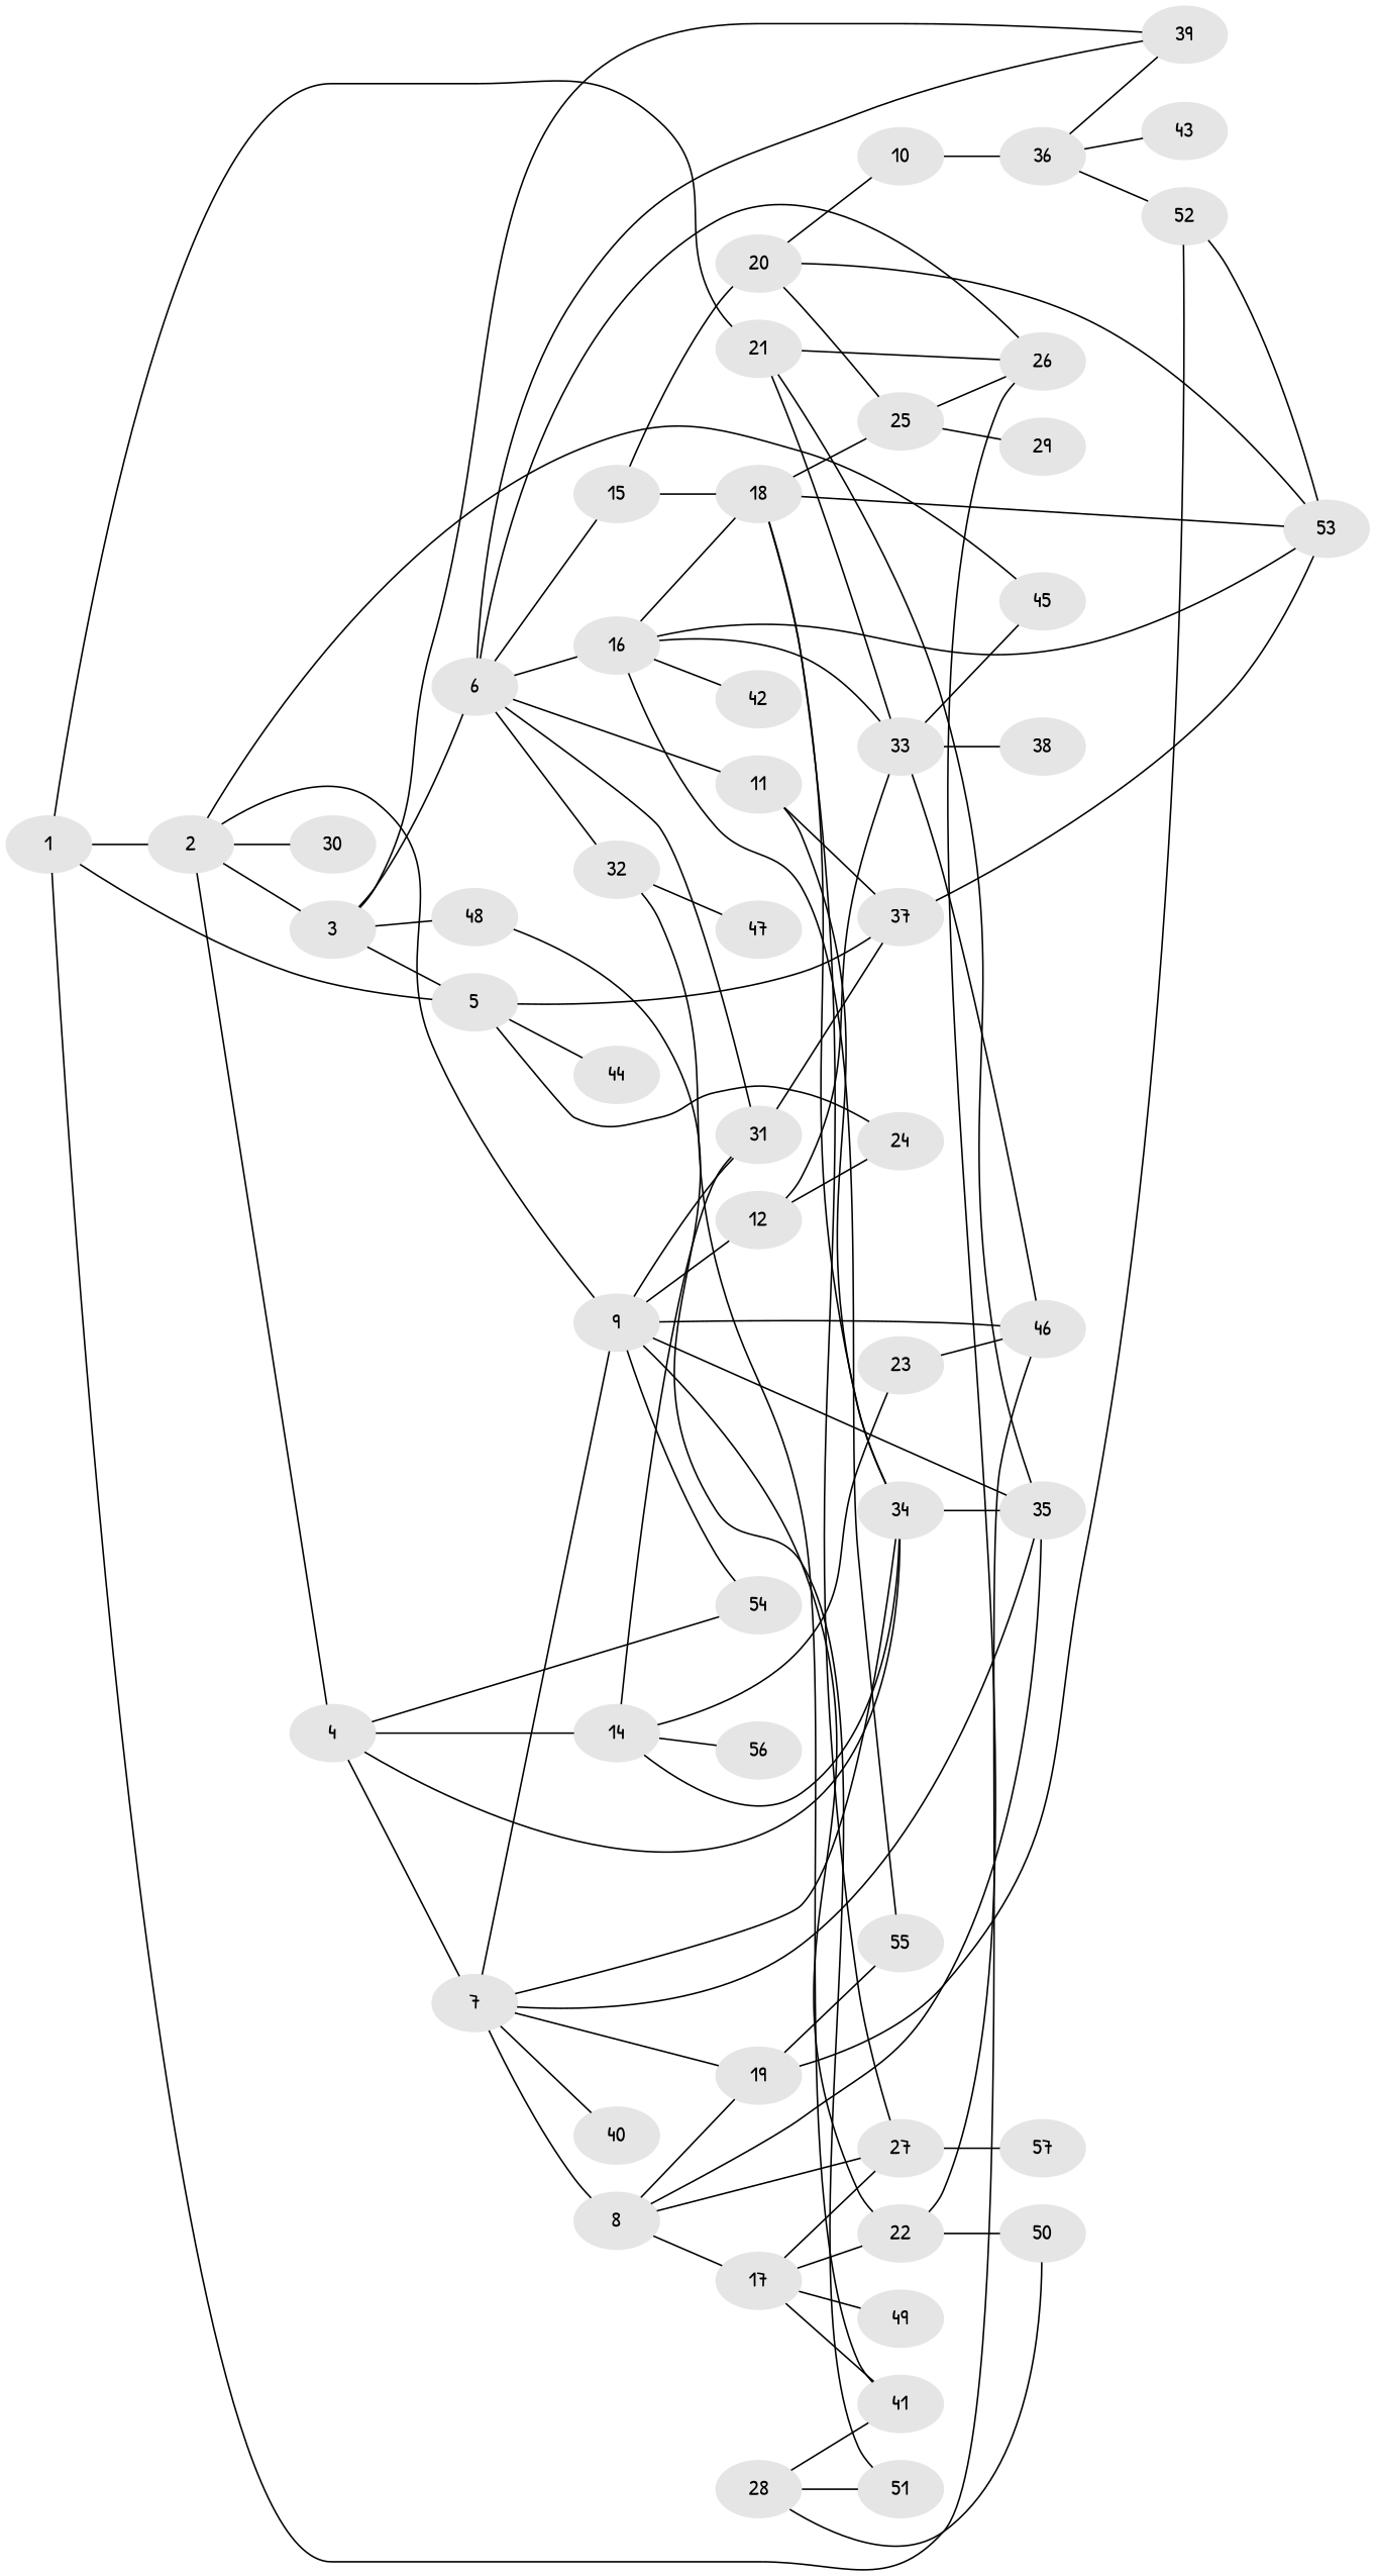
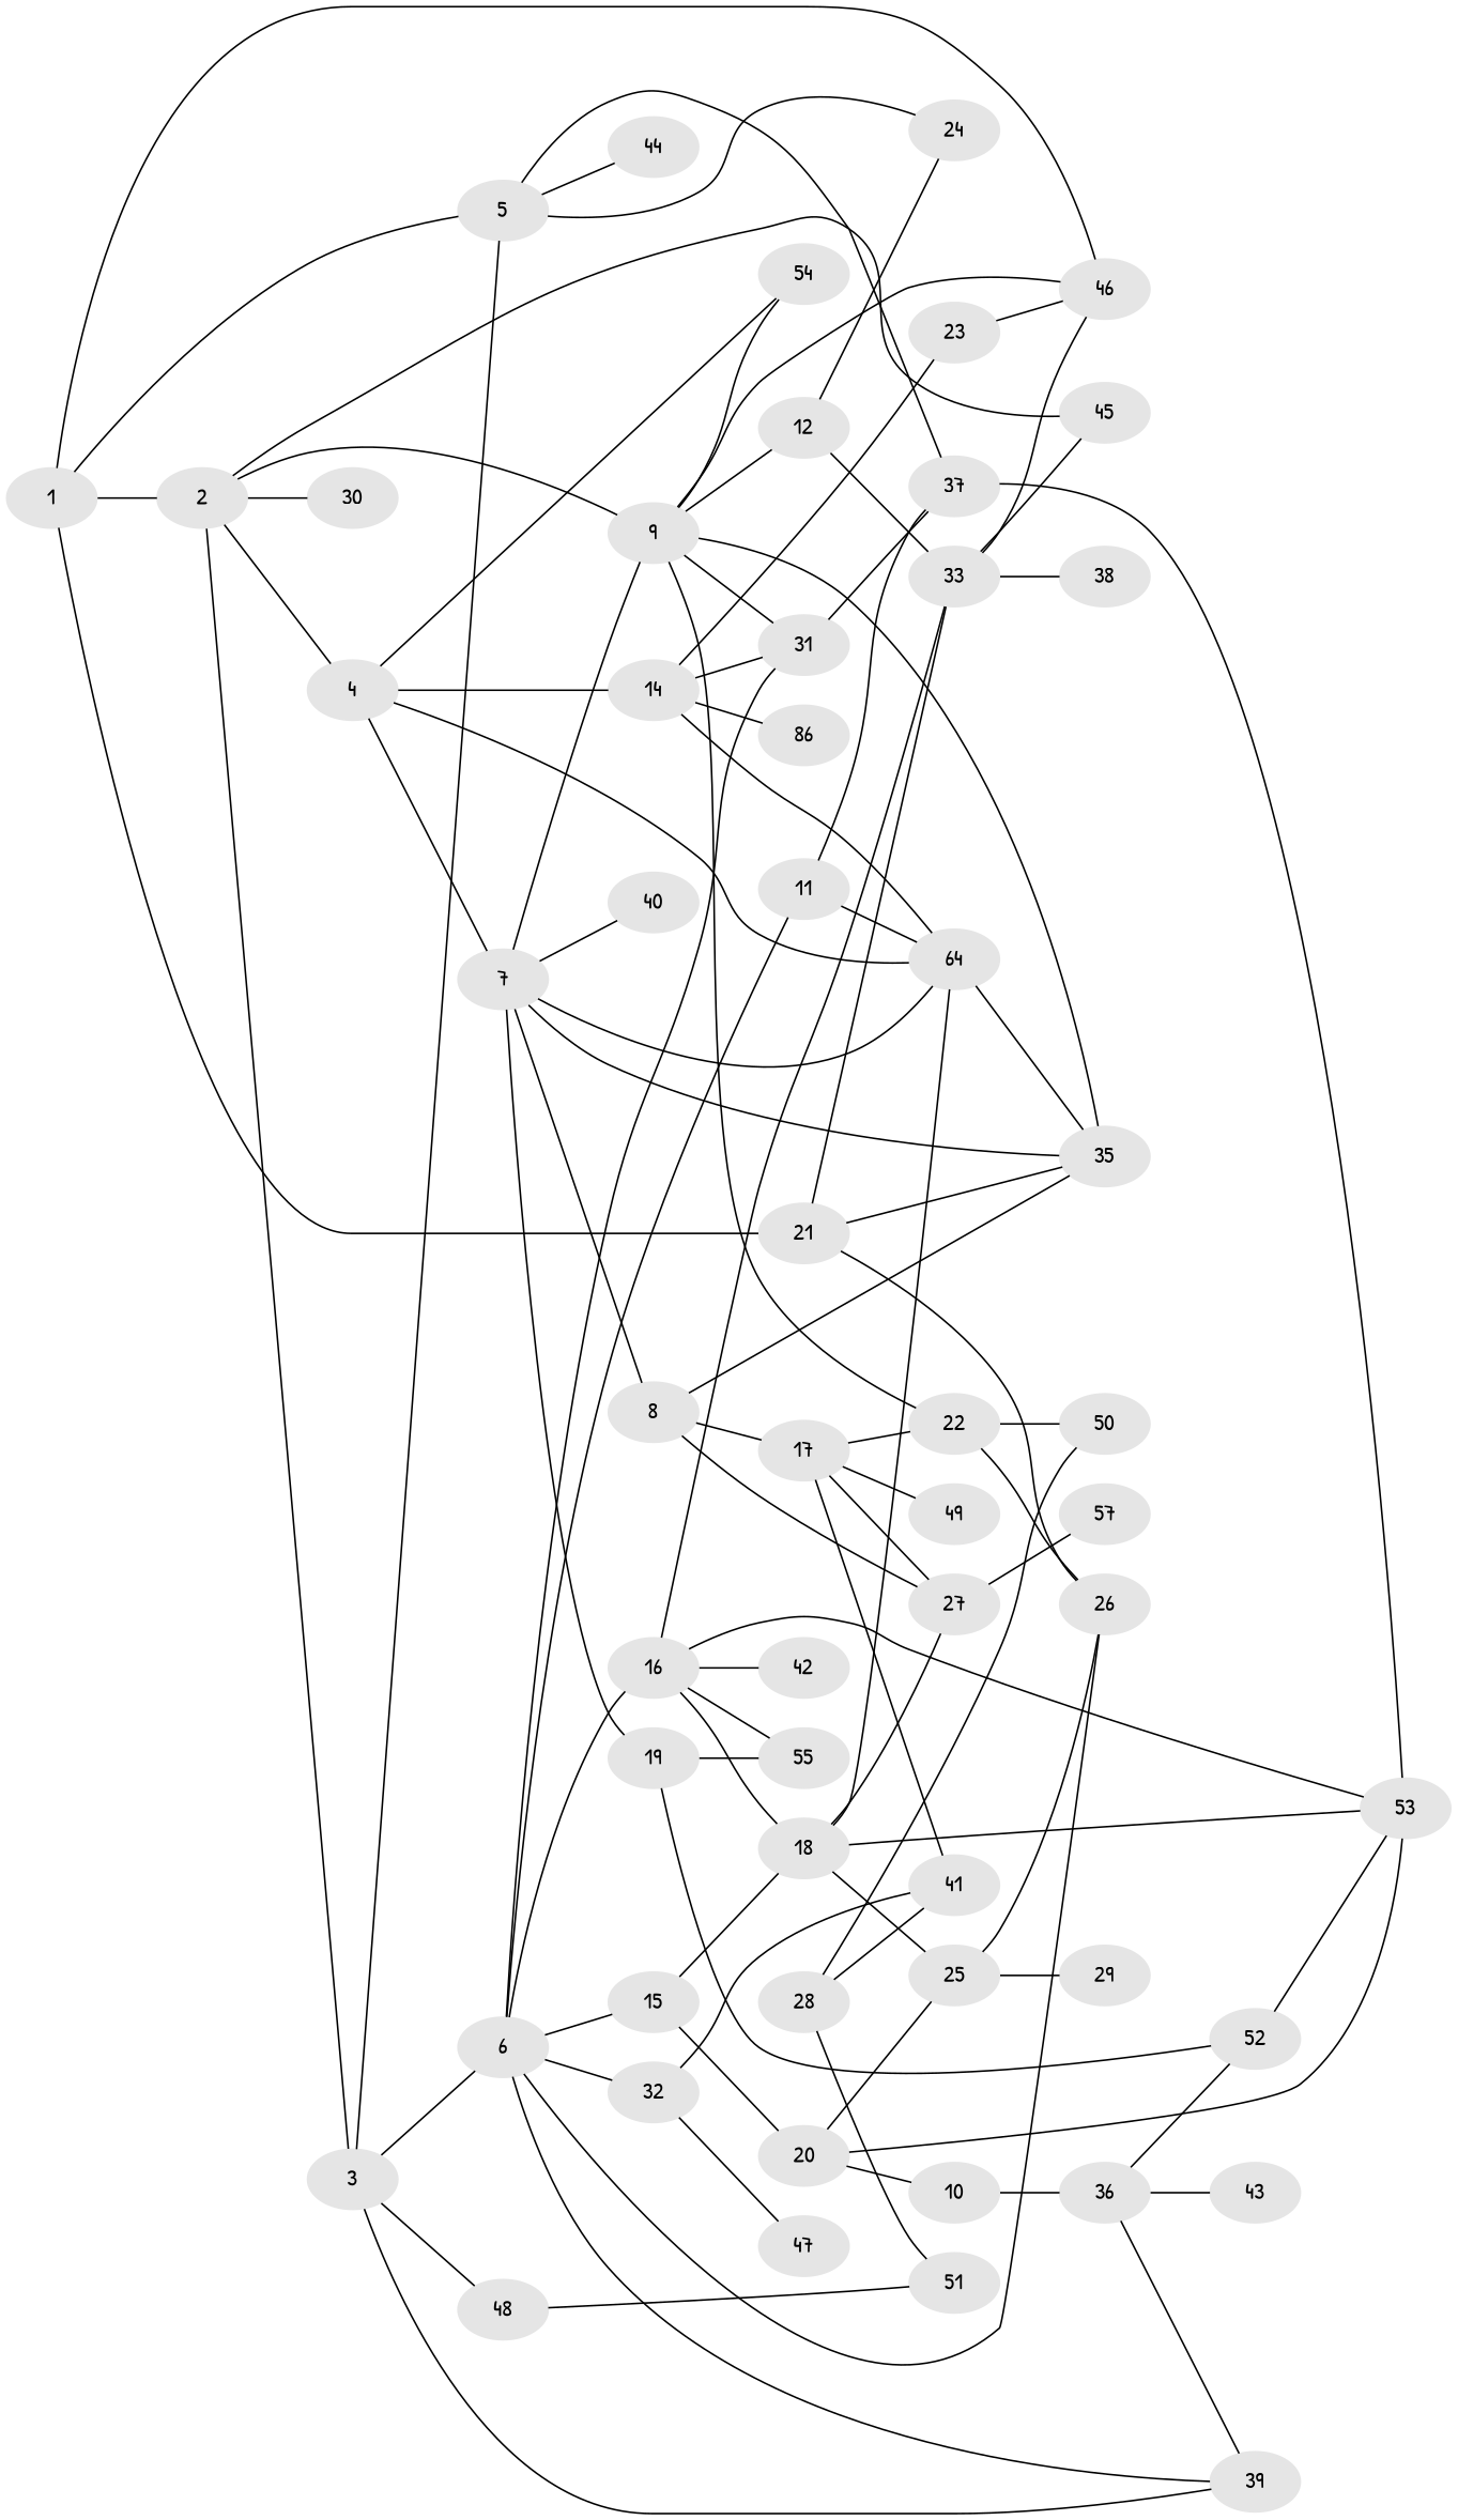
  graph {
    fontname="Patrick Hand"
    rankdir=LR
    node [color=gray90 fontname="Patrick Hand" style=filled]
    edge [fontname="Patrick Hand" weight=1.0]
    1
    2
    5
    21
    46
    3
    4
    9
    30
    45
    24
    37
    44
    26
    35
    33
    6
    39
    48
    7
    14
-   34
+   34 [label=64]
    54
    31
    12
    22
    11
    15
    16
    32
    51
    8
    19
    40
    23
-   56
+   56 [label=86]
    10
    36
    53
    18
    20
    42
    55
    41
    47
    17
    27
    52
    49
    57
    50
    43
    38
    28
    25
    29
    1 -- 2
    1 -- 5
    1 -- 21 [weight=2.0]
    1 -- 46
    2 -- 3
    2 -- 4
    2 -- 9
    2 -- 30
    2 -- 45
    5 -- 24
    5 -- 37
    5 -- 44
    21 -- 26
    21 -- 35
    21 -- 33
    3 -- 5
    3 -- 6
    3 -- 39 [weight=2.0]
    3 -- 48
    4 -- 7
    4 -- 14
    4 -- 34
    4 -- 54
    9 -- 46
    9 -- 35
    9 -- 54
    9 -- 31
    9 -- 12
    9 -- 22
    37 -- 53
    33 -- 46
    33 -- 45
    33 -- 38
    6 -- 26
    6 -- 39
    6 -- 31
    6 -- 11
    6 -- 15
    6 -- 16
    6 -- 32
    48 -- 51
    7 -- 9
    7 -- 35
    7 -- 34
    7 -- 8
    7 -- 19
    7 -- 40
    14 -- 34
    14 -- 31
    14 -- 23
    14 -- 56
    34 -- 35
    31 -- 37
    12 -- 24
    12 -- 33
    22 -- 26
    22 -- 50 [weight=2.0]
    11 -- 37
    11 -- 34 [weight=3.0]
    15 -- 18
    15 -- 20
    16 -- 33
    16 -- 53
    16 -- 18
    16 -- 42
    16 -- 55
    32 -- 41
    32 -- 47
    8 -- 35
-   8 -- 19
    8 -- 17
    8 -- 27
    19 -- 55 [weight=2.0]
    19 -- 52
    23 -- 46
    10 -- 36
    36 -- 39
    36 -- 52
    36 -- 43
    18 -- 34
    18 -- 53
    18 -- 27
    18 -- 25 [weight=2.0]
    20 -- 10
    20 -- 53
    20 -- 25
    17 -- 22
    17 -- 41
    17 -- 27
    17 -- 49
    27 -- 57
    52 -- 53
    28 -- 51
    28 -- 41
    28 -- 50
    25 -- 26
    25 -- 29
  }
